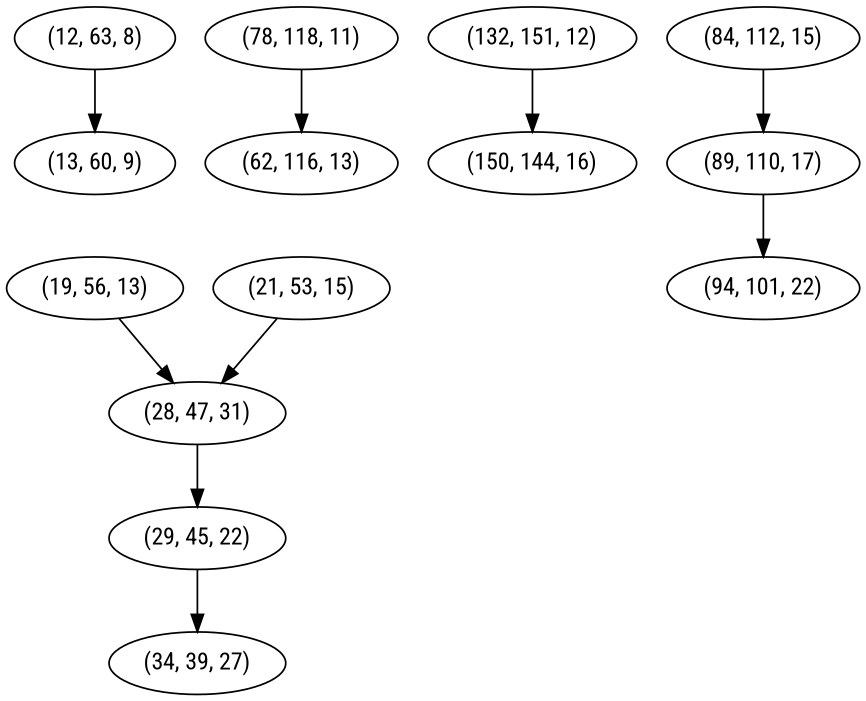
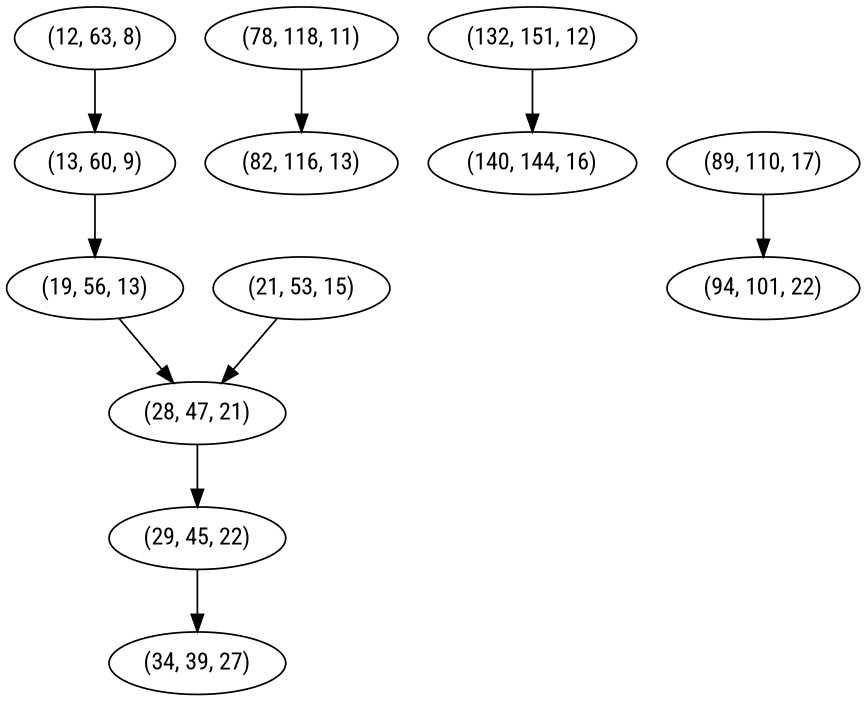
  digraph {
    fontname="Roboto Condensed"
    node [fontname="Roboto Condensed"]
    edge [fontname="Roboto Condensed"]
    "(12, 63, 8)"
    "(13, 60, 9)"
    "(78, 118, 11)"
-   "(82, 116, 13)" [label="(62, 116, 13)"]
+   "(82, 116, 13)"
    "(132, 151, 12)"
-   "(140, 144, 16)" [label="(150, 144, 16)"]
+   "(140, 144, 16)"
    "(19, 56, 13)"
-   "(28, 47, 21)" [label="(28, 47, 31)"]
+   "(28, 47, 21)"
    "(21, 53, 15)"
    "(29, 45, 22)"
    "(34, 39, 27)"
-   "(84, 112, 15)"
    "(89, 110, 17)"
    "(94, 101, 22)"
    "(12, 63, 8)" -> "(13, 60, 9)"
+   "(13, 60, 9)" -> "(19, 56, 13)"
    "(78, 118, 11)" -> "(82, 116, 13)"
    "(132, 151, 12)" -> "(140, 144, 16)"
    "(19, 56, 13)" -> "(28, 47, 21)"
    "(28, 47, 21)" -> "(29, 45, 22)"
    "(21, 53, 15)" -> "(28, 47, 21)"
    "(29, 45, 22)" -> "(34, 39, 27)"
-   "(84, 112, 15)" -> "(89, 110, 17)"
    "(89, 110, 17)" -> "(94, 101, 22)"
  }
